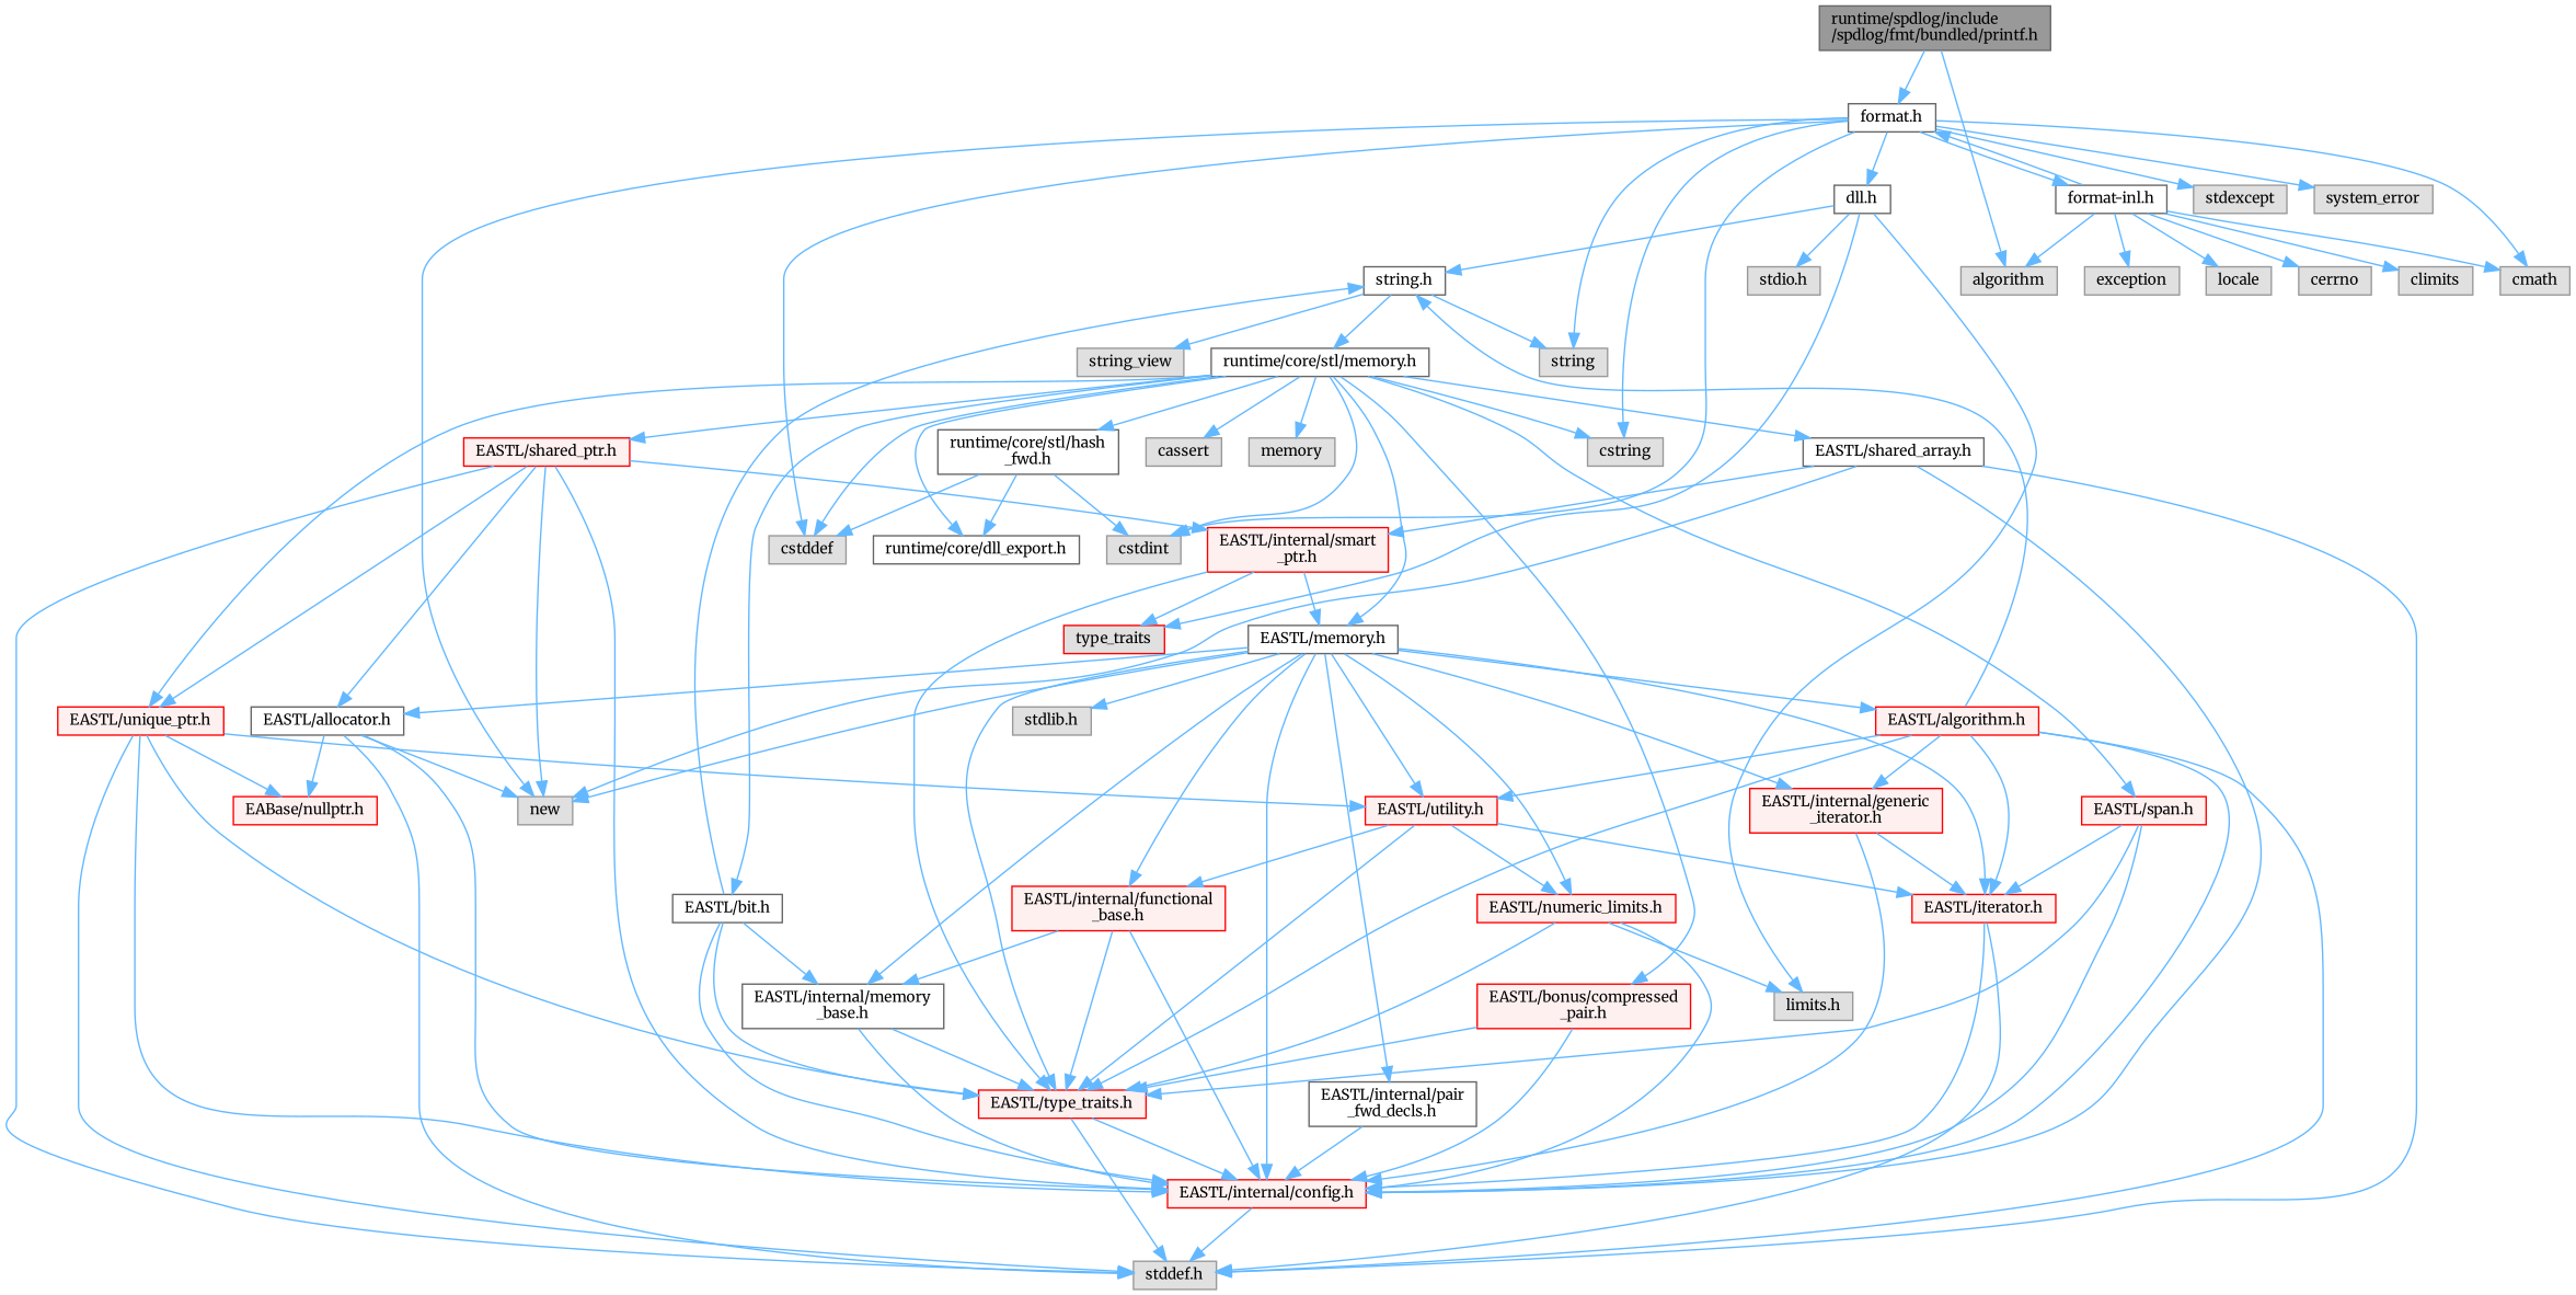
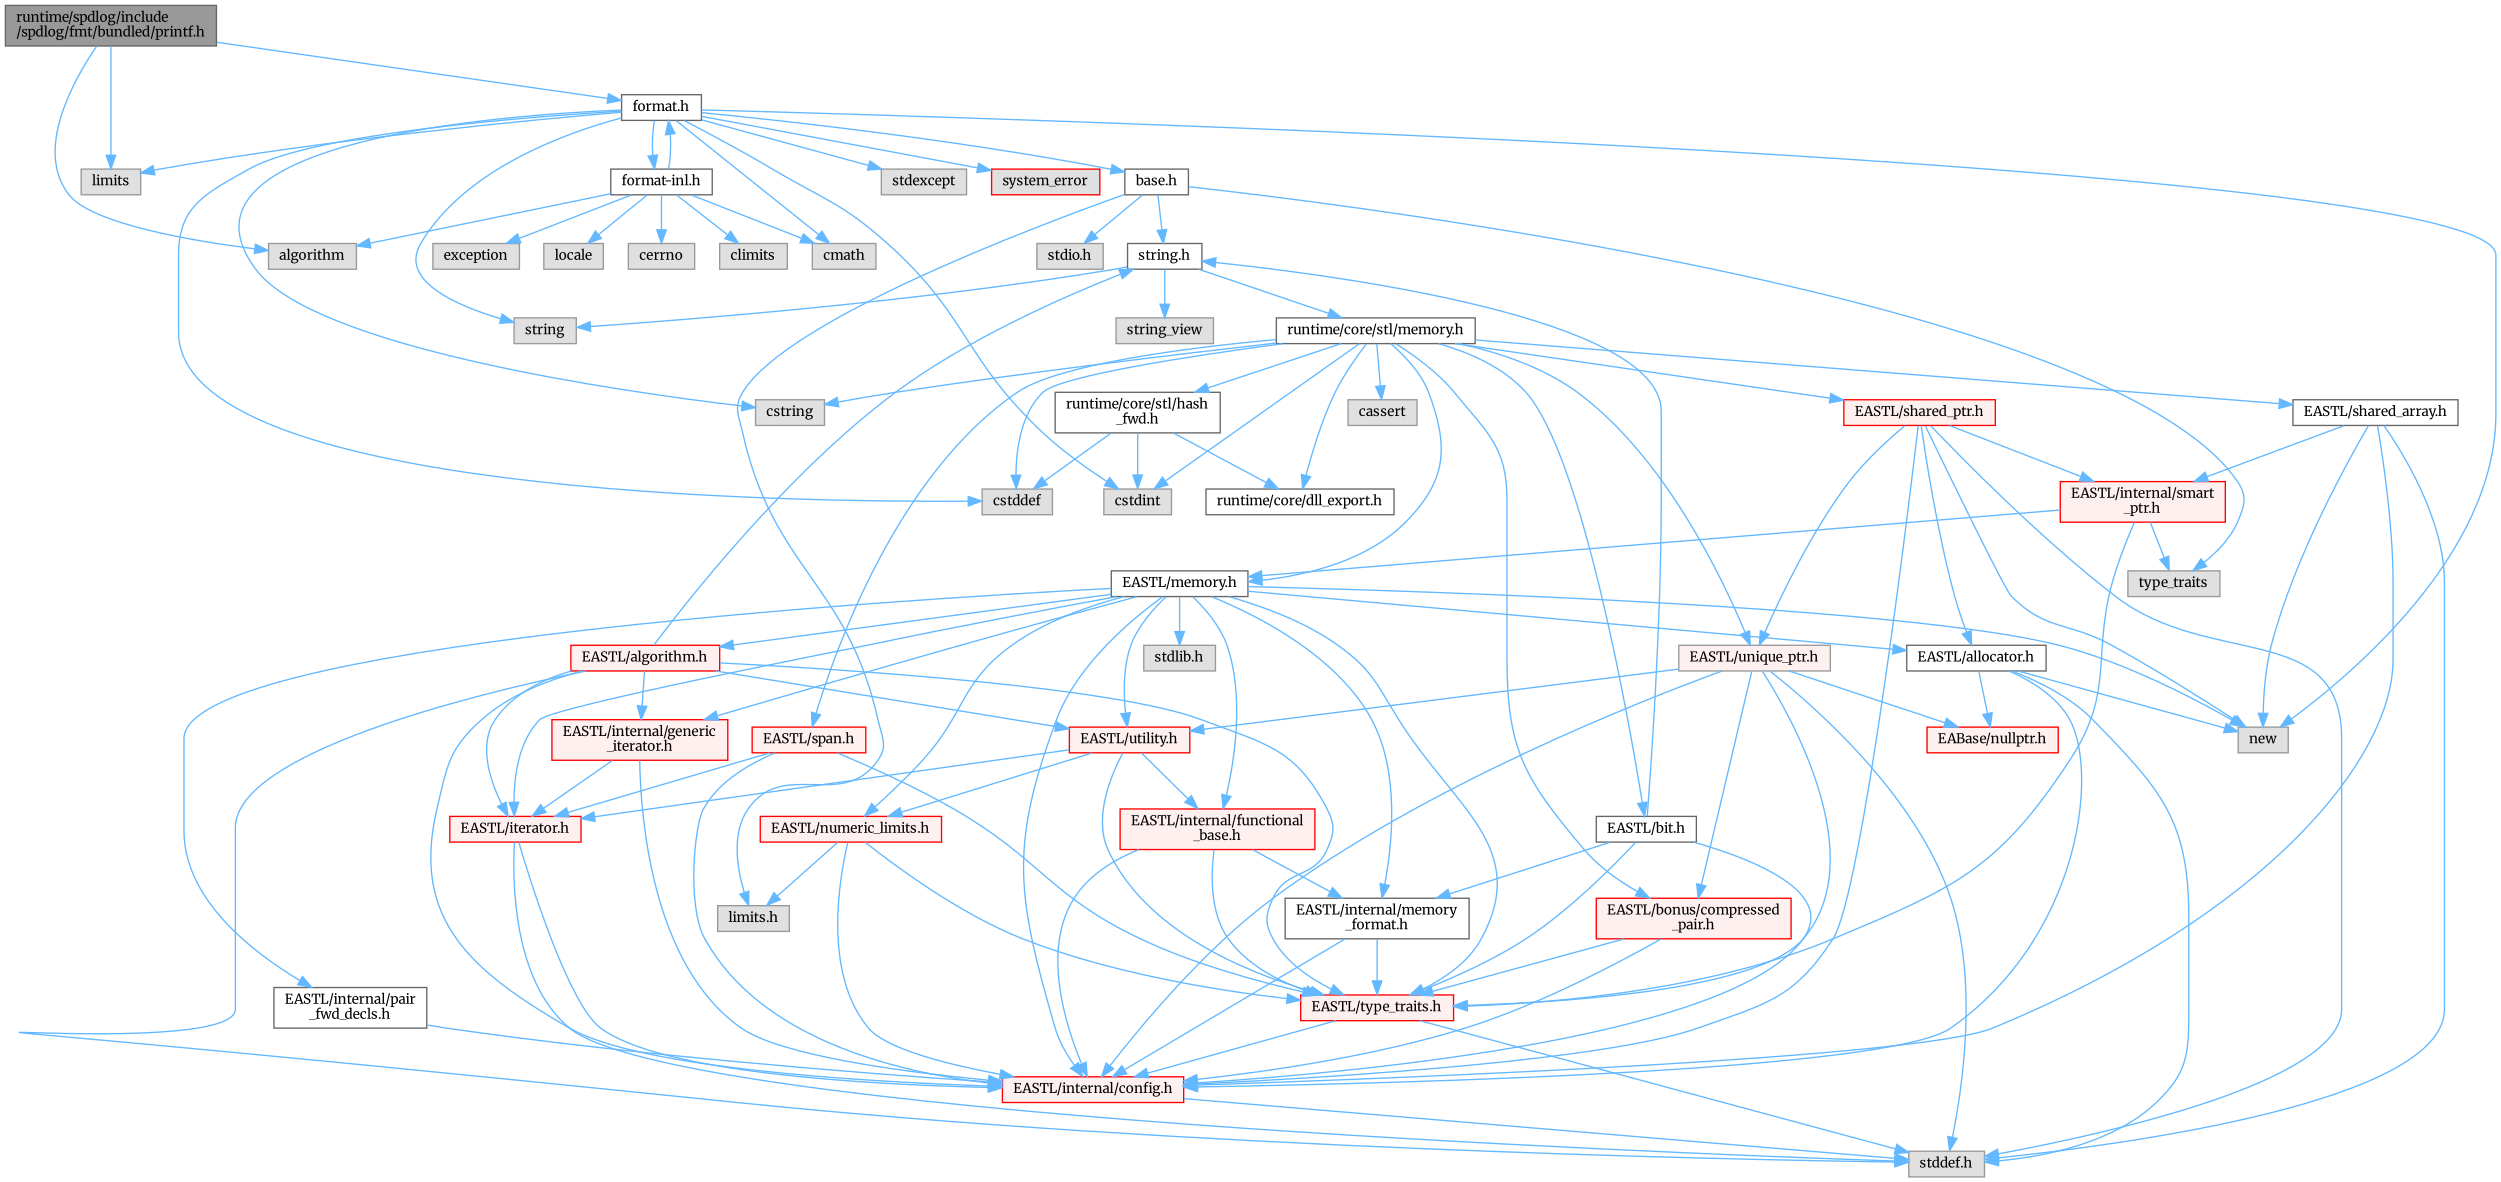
  digraph {
    fontname=Merriweather
    node [color=grey60 fillcolor="#E0E0E0" fontname=Merriweather fontsize=10 shape=box style=filled]
    edge [color=steelblue1 fontname=Merriweather fontsize=10 labelfontname=Helvetica labelfontsize=10 style=solid]
    n1 [color=gray40 fillcolor=grey60 fontcolor=black height=0.2 label="runtime/spdlog/include\l/spdlog/fmt/bundled/printf.h" width=0.4]
    n2 [height=0.2 label=algorithm width=0.4]
+   n3 [height=0.2 label=limits width=0.4]
    n4 [color=grey40 fillcolor=white height=0.2 label="format.h" width=0.4]
-   n5 [color=grey40 fillcolor=white height=0.2 label="dll.h" width=0.4]
+   n5 [color=grey40 fillcolor=white height=0.2 label="base.h" width=0.4]
    n6 [height=0.2 label=string width=0.4]
    n7 [height=0.2 label=cstddef width=0.4]
    n8 [height=0.2 label=cstdint width=0.4]
    n9 [height=0.2 label=cstring width=0.4]
    n10 [height=0.2 label=new width=0.4]
    n11 [height=0.2 label=cmath width=0.4]
    n12 [height=0.2 label=stdexcept width=0.4]
-   n13 [height=0.2 label=system_error width=0.4]
+   n13 [color=red height=0.2 label=system_error width=0.4]
    n14 [color=grey40 fillcolor=white height=0.2 label="format-inl.h" width=0.4]
    n15 [height=0.2 label="limits.h" width=0.4]
    n16 [height=0.2 label="stdio.h" width=0.4]
    n17 [color=grey40 fillcolor=white height=0.2 label="string.h" width=0.4]
-   n18 [color=red height=0.2 label=type_traits width=0.4]
+   n18 [height=0.2 label=type_traits width=0.4]
    n19 [height=0.2 label=cerrno width=0.4]
    n20 [height=0.2 label=climits width=0.4]
    n21 [height=0.2 label=exception width=0.4]
    n22 [height=0.2 label=locale width=0.4]
    n23 [height=0.2 label=string_view width=0.4]
    n24 [color=grey40 fillcolor=white height=0.2 label="runtime/core/stl/memory.h" width=0.4]
    n25 [height=0.2 label=cassert width=0.4]
-   n26 [height=0.2 label=memory width=0.4]
    n27 [color=grey40 fillcolor=white height=0.2 label="EASTL/bit.h" width=0.4]
    n28 [color=grey40 fillcolor=white height=0.2 label="EASTL/memory.h" width=0.4]
    n29 [color=grey40 fillcolor=white height=0.2 label="EASTL/shared_array.h" width=0.4]
-   n30 [color=red fillcolor="#FFF0F0" height=0.2 label="EASTL/unique_ptr.h" width=0.4]
+   n30 [fillcolor="#FFF0F0" height=0.2 label="EASTL/unique_ptr.h" width=0.4]
    n31 [color=red fillcolor="#FFF0F0" height=0.2 label="EASTL/bonus/compressed\l_pair.h" width=0.4]
    n32 [color=red fillcolor="#FFF0F0" height=0.2 label="EASTL/shared_ptr.h" width=0.4]
    n33 [color=red fillcolor="#FFF0F0" height=0.2 label="EASTL/span.h" width=0.4]
    n34 [color=grey40 fillcolor=white height=0.2 label="runtime/core/dll_export.h" width=0.4]
    n35 [color=grey40 fillcolor=white height=0.2 label="runtime/core/stl/hash\l_fwd.h" width=0.4]
    n36 [color=red fillcolor="#FFF0F0" height=0.2 label="EASTL/internal/config.h" width=0.4]
-   n37 [color=grey40 fillcolor=white height=0.2 label="EASTL/internal/memory\l_base.h" width=0.4]
+   n37 [color=grey40 fillcolor=white height=0.2 label="EASTL/internal/memory\l_format.h" width=0.4]
    n38 [color=red fillcolor="#FFF0F0" height=0.2 label="EASTL/type_traits.h" width=0.4]
    n39 [color=red fillcolor="#FFF0F0" height=0.2 label="EASTL/internal/generic\l_iterator.h" width=0.4]
    n40 [color=red fillcolor="#FFF0F0" height=0.2 label="EASTL/iterator.h" width=0.4]
    n41 [color=grey40 fillcolor=white height=0.2 label="EASTL/internal/pair\l_fwd_decls.h" width=0.4]
    n42 [color=red fillcolor="#FFF0F0" height=0.2 label="EASTL/internal/functional\l_base.h" width=0.4]
    n43 [color=red fillcolor="#FFF0F0" height=0.2 label="EASTL/algorithm.h" width=0.4]
    n44 [color=red fillcolor="#FFF0F0" height=0.2 label="EASTL/utility.h" width=0.4]
    n45 [color=red fillcolor="#FFF0F0" height=0.2 label="EASTL/numeric_limits.h" width=0.4]
    n46 [color=grey40 fillcolor=white height=0.2 label="EASTL/allocator.h" width=0.4]
    n47 [height=0.2 label="stdlib.h" width=0.4]
    n48 [height=0.2 label="stddef.h" width=0.4]
    n49 [color=red fillcolor="#FFF0F0" height=0.2 label="EASTL/internal/smart\l_ptr.h" width=0.4]
    n50 [color=red fillcolor="#FFF0F0" height=0.2 label="EABase/nullptr.h" width=0.4]
    n1 -> n2
+   n1 -> n3
    n1 -> n4
+   n4 -> n3
    n4 -> n5
    n4 -> n6
    n4 -> n7
    n4 -> n8
    n4 -> n9
    n4 -> n10
    n4 -> n11
    n4 -> n12
    n4 -> n13
    n4 -> n14
    n5 -> n15
    n5 -> n16
    n5 -> n17
    n5 -> n18
    n14 -> n2
    n14 -> n4
    n14 -> n11
    n14 -> n19
    n14 -> n20
    n14 -> n21
    n14 -> n22
    n17 -> n6
    n17 -> n23
    n17 -> n24
    n24 -> n7
    n24 -> n8
    n24 -> n9
    n24 -> n25
-   n24 -> n26
    n24 -> n27
    n24 -> n28
    n24 -> n29
    n24 -> n30
    n24 -> n31
    n24 -> n32
    n24 -> n33
    n24 -> n34
    n24 -> n35
    n27 -> n17
    n27 -> n36
    n27 -> n37
    n27 -> n38
    n28 -> n10
    n28 -> n36
    n28 -> n37
    n28 -> n38
    n28 -> n39
    n28 -> n40
    n28 -> n41
    n28 -> n42
    n28 -> n43
    n28 -> n44
    n28 -> n45
    n28 -> n46
    n28 -> n47
    n29 -> n10
    n29 -> n36
    n29 -> n48
    n29 -> n49
+   n30 -> n31
    n30 -> n36
    n30 -> n38
    n30 -> n44
    n30 -> n48
    n30 -> n50
    n31 -> n36
    n31 -> n38
    n32 -> n10
    n32 -> n30
    n32 -> n36
    n32 -> n46
    n32 -> n48
    n32 -> n49
    n33 -> n36
    n33 -> n38
    n33 -> n40
    n35 -> n7
    n35 -> n8
    n35 -> n34
    n36 -> n48
    n37 -> n36
    n37 -> n38
    n38 -> n36
    n38 -> n48
    n39 -> n36
    n39 -> n40
    n40 -> n36
    n40 -> n48
    n41 -> n36
    n42 -> n36
    n42 -> n37
    n42 -> n38
    n43 -> n17
    n43 -> n36
    n43 -> n38
    n43 -> n39
    n43 -> n40
    n43 -> n44
    n43 -> n48
    n44 -> n38
    n44 -> n40
    n44 -> n42
    n44 -> n45
    n45 -> n15
    n45 -> n36
    n45 -> n38
    n46 -> n10
    n46 -> n36
    n46 -> n48
    n46 -> n50
    n49 -> n18
    n49 -> n28
    n49 -> n38
  }
